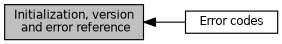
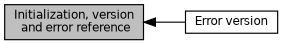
  digraph {
    rankdir=LR
    node [color=black fontname=Helvetica fontsize=10 shape=box style=filled]
-   n1 [fillcolor=white height=0.2 label="Error codes" width=0.4]
+   n1 [fillcolor=white height=0.2 label="Error version" width=0.4]
    n2 [fillcolor=grey75 fontcolor=black height=0.2 label="Initialization, version\l and error reference" width=0.4]
    n2 -> n1 [dir=back fontname=Helvetica fontsize=10 labelfontname=Helvetica labelfontsize=10 shape=plaintext style=solid]
  }
